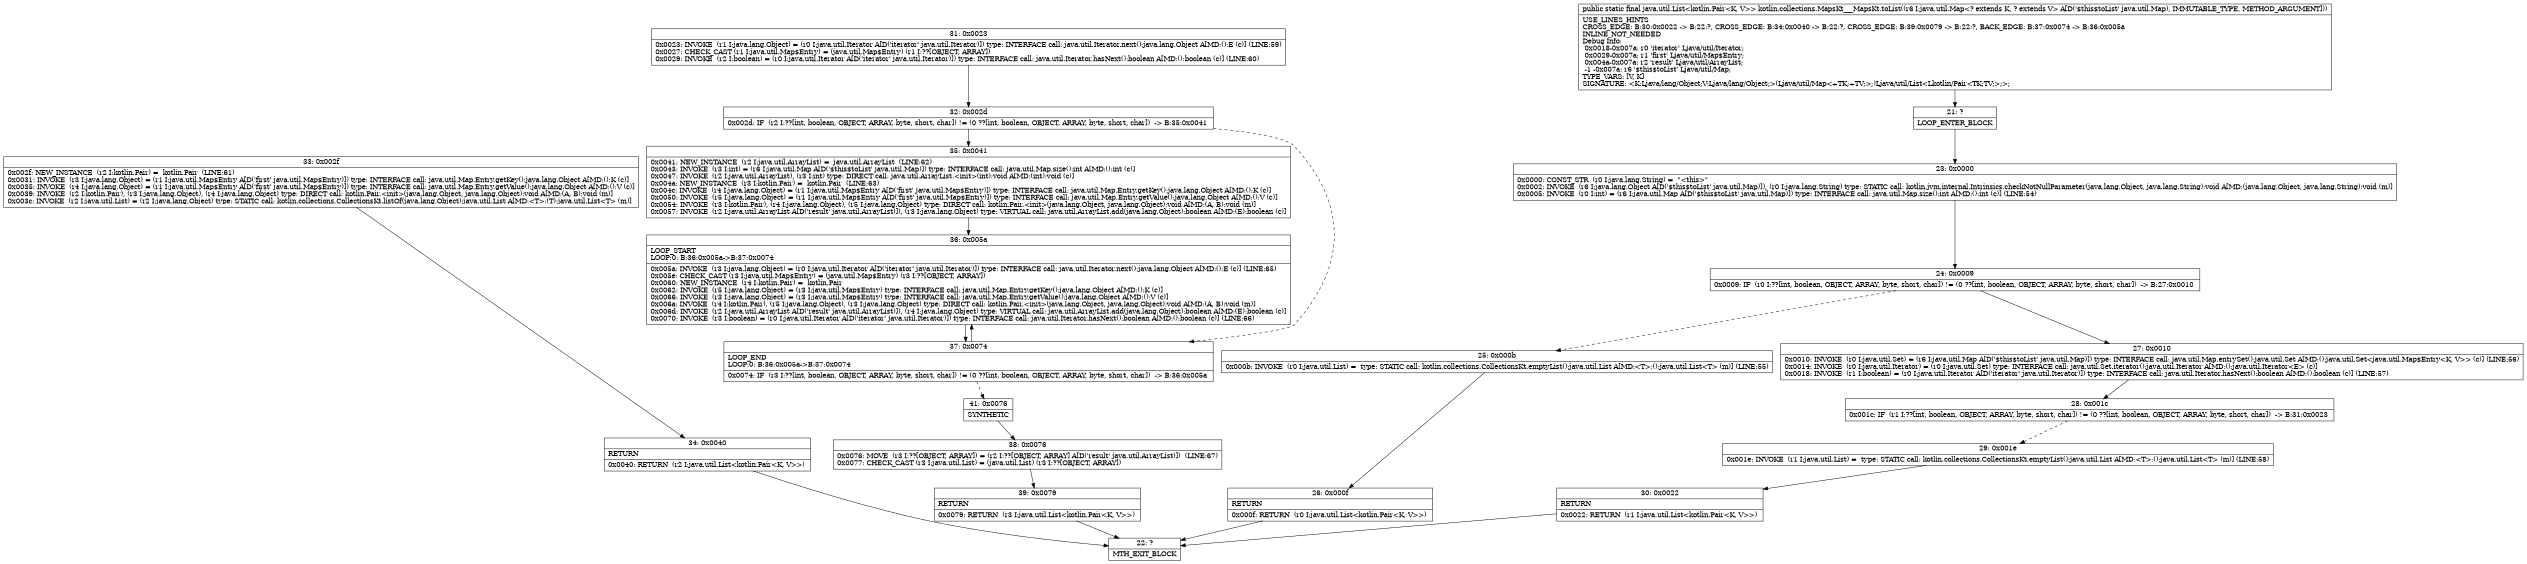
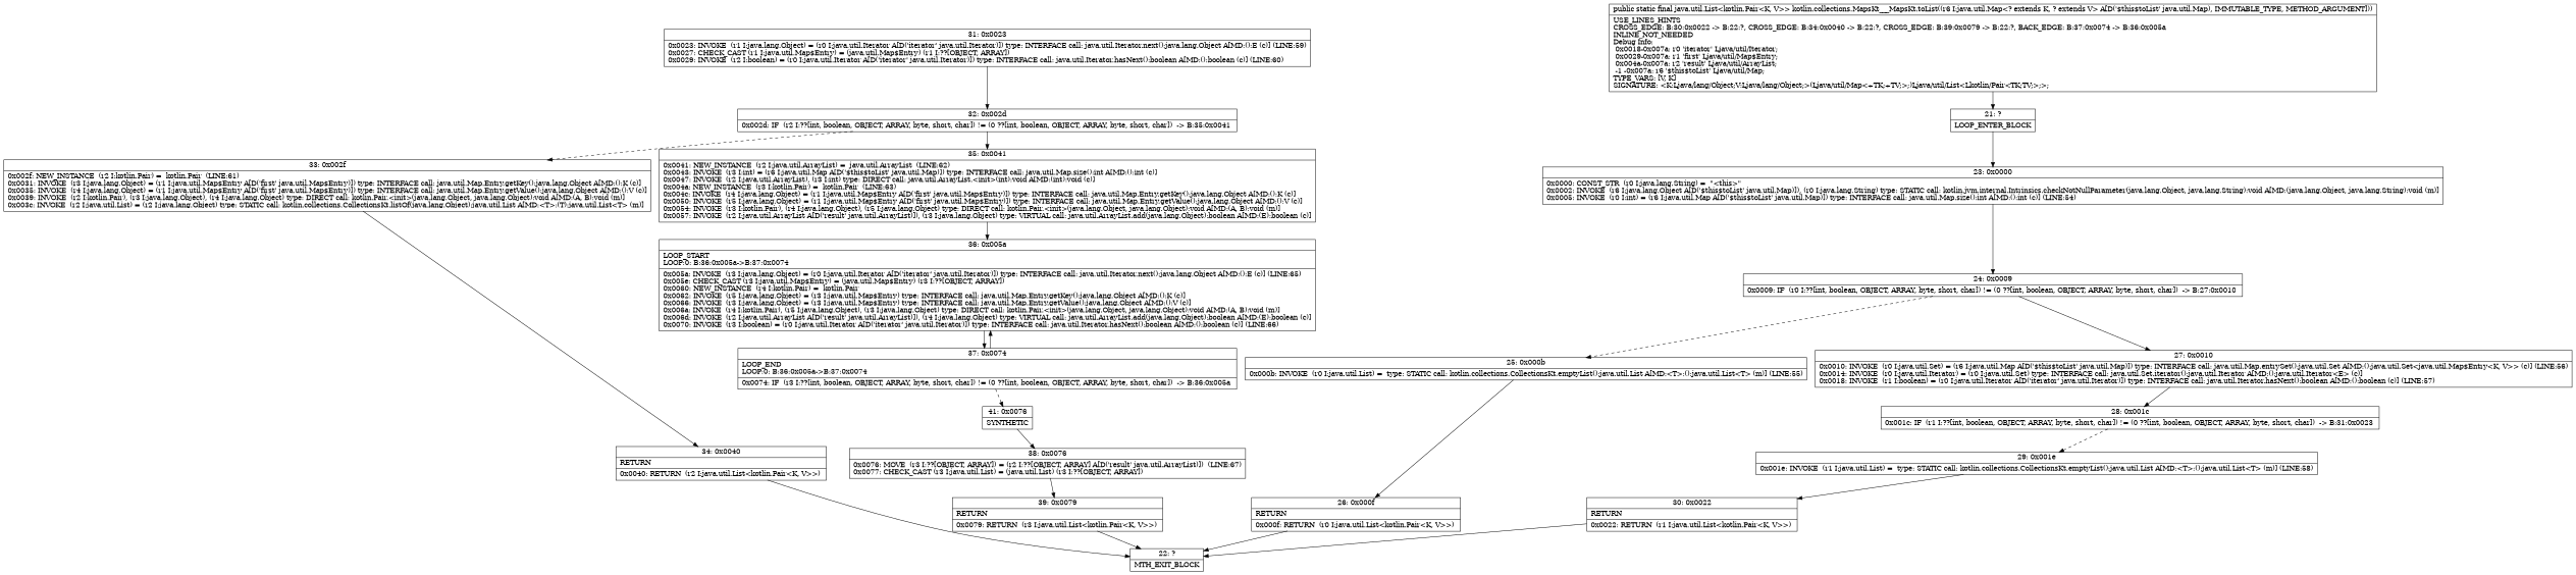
  digraph {
    fontname="DejaVu Serif"
    node [fontname="DejaVu Serif" shape=record]
    edge [fontname="DejaVu Serif"]
    n1 [label="{21\:\ ?|LOOP_ENTER_BLOCK\l}"]
    n2 [label="{23\:\ 0x0000|0x0000: CONST_STR  (r0 I:java.lang.String) =  \"\<this\>\" \l0x0002: INVOKE  (r6 I:java.lang.Object A[D('$this$toList' java.util.Map)]), (r0 I:java.lang.String) type: STATIC call: kotlin.jvm.internal.Intrinsics.checkNotNullParameter(java.lang.Object, java.lang.String):void A[MD:(java.lang.Object, java.lang.String):void (m)]\l0x0005: INVOKE  (r0 I:int) = (r6 I:java.util.Map A[D('$this$toList' java.util.Map)]) type: INTERFACE call: java.util.Map.size():int A[MD:():int (c)] (LINE:54)\l}"]
    n3 [label="{24\:\ 0x0009|0x0009: IF  (r0 I:??[int, boolean, OBJECT, ARRAY, byte, short, char]) != (0 ??[int, boolean, OBJECT, ARRAY, byte, short, char])  \-\> B:27:0x0010 \l}"]
    n4 [label="{25\:\ 0x000b|0x000b: INVOKE  (r0 I:java.util.List) =  type: STATIC call: kotlin.collections.CollectionsKt.emptyList():java.util.List A[MD:\<T\>:():java.util.List\<T\> (m)] (LINE:55)\l}"]
    n5 [label="{27\:\ 0x0010|0x0010: INVOKE  (r0 I:java.util.Set) = (r6 I:java.util.Map A[D('$this$toList' java.util.Map)]) type: INTERFACE call: java.util.Map.entrySet():java.util.Set A[MD:():java.util.Set\<java.util.Map$Entry\<K, V\>\> (c)] (LINE:56)\l0x0014: INVOKE  (r0 I:java.util.Iterator) = (r0 I:java.util.Set) type: INTERFACE call: java.util.Set.iterator():java.util.Iterator A[MD:():java.util.Iterator\<E\> (c)]\l0x0018: INVOKE  (r1 I:boolean) = (r0 I:java.util.Iterator A[D('iterator' java.util.Iterator)]) type: INTERFACE call: java.util.Iterator.hasNext():boolean A[MD:():boolean (c)] (LINE:57)\l}"]
    n6 [label="{26\:\ 0x000f|RETURN\l|0x000f: RETURN  (r0 I:java.util.List\<kotlin.Pair\<K, V\>\>) \l}"]
    n7 [label="{28\:\ 0x001c|0x001c: IF  (r1 I:??[int, boolean, OBJECT, ARRAY, byte, short, char]) != (0 ??[int, boolean, OBJECT, ARRAY, byte, short, char])  \-\> B:31:0x0023 \l}"]
    n8 [label="{22\:\ ?|MTH_EXIT_BLOCK\l}"]
    n9 [label="{29\:\ 0x001e|0x001e: INVOKE  (r1 I:java.util.List) =  type: STATIC call: kotlin.collections.CollectionsKt.emptyList():java.util.List A[MD:\<T\>:():java.util.List\<T\> (m)] (LINE:58)\l}"]
    n10 [label="{30\:\ 0x0022|RETURN\l|0x0022: RETURN  (r1 I:java.util.List\<kotlin.Pair\<K, V\>\>) \l}"]
    n11 [label="{31\:\ 0x0023|0x0023: INVOKE  (r1 I:java.lang.Object) = (r0 I:java.util.Iterator A[D('iterator' java.util.Iterator)]) type: INTERFACE call: java.util.Iterator.next():java.lang.Object A[MD:():E (c)] (LINE:59)\l0x0027: CHECK_CAST (r1 I:java.util.Map$Entry) = (java.util.Map$Entry) (r1 I:??[OBJECT, ARRAY]) \l0x0029: INVOKE  (r2 I:boolean) = (r0 I:java.util.Iterator A[D('iterator' java.util.Iterator)]) type: INTERFACE call: java.util.Iterator.hasNext():boolean A[MD:():boolean (c)] (LINE:60)\l}"]
    n12 [label="{32\:\ 0x002d|0x002d: IF  (r2 I:??[int, boolean, OBJECT, ARRAY, byte, short, char]) != (0 ??[int, boolean, OBJECT, ARRAY, byte, short, char])  \-\> B:35:0x0041 \l}"]
    n13 [label="{33\:\ 0x002f|0x002f: NEW_INSTANCE  (r2 I:kotlin.Pair) =  kotlin.Pair  (LINE:61)\l0x0031: INVOKE  (r3 I:java.lang.Object) = (r1 I:java.util.Map$Entry A[D('first' java.util.Map$Entry)]) type: INTERFACE call: java.util.Map.Entry.getKey():java.lang.Object A[MD:():K (c)]\l0x0035: INVOKE  (r4 I:java.lang.Object) = (r1 I:java.util.Map$Entry A[D('first' java.util.Map$Entry)]) type: INTERFACE call: java.util.Map.Entry.getValue():java.lang.Object A[MD:():V (c)]\l0x0039: INVOKE  (r2 I:kotlin.Pair), (r3 I:java.lang.Object), (r4 I:java.lang.Object) type: DIRECT call: kotlin.Pair.\<init\>(java.lang.Object, java.lang.Object):void A[MD:(A, B):void (m)]\l0x003c: INVOKE  (r2 I:java.util.List) = (r2 I:java.lang.Object) type: STATIC call: kotlin.collections.CollectionsKt.listOf(java.lang.Object):java.util.List A[MD:\<T\>:(T):java.util.List\<T\> (m)]\l}"]
    n14 [label="{35\:\ 0x0041|0x0041: NEW_INSTANCE  (r2 I:java.util.ArrayList) =  java.util.ArrayList  (LINE:62)\l0x0043: INVOKE  (r3 I:int) = (r6 I:java.util.Map A[D('$this$toList' java.util.Map)]) type: INTERFACE call: java.util.Map.size():int A[MD:():int (c)]\l0x0047: INVOKE  (r2 I:java.util.ArrayList), (r3 I:int) type: DIRECT call: java.util.ArrayList.\<init\>(int):void A[MD:(int):void (c)]\l0x004a: NEW_INSTANCE  (r3 I:kotlin.Pair) =  kotlin.Pair  (LINE:63)\l0x004c: INVOKE  (r4 I:java.lang.Object) = (r1 I:java.util.Map$Entry A[D('first' java.util.Map$Entry)]) type: INTERFACE call: java.util.Map.Entry.getKey():java.lang.Object A[MD:():K (c)]\l0x0050: INVOKE  (r5 I:java.lang.Object) = (r1 I:java.util.Map$Entry A[D('first' java.util.Map$Entry)]) type: INTERFACE call: java.util.Map.Entry.getValue():java.lang.Object A[MD:():V (c)]\l0x0054: INVOKE  (r3 I:kotlin.Pair), (r4 I:java.lang.Object), (r5 I:java.lang.Object) type: DIRECT call: kotlin.Pair.\<init\>(java.lang.Object, java.lang.Object):void A[MD:(A, B):void (m)]\l0x0057: INVOKE  (r2 I:java.util.ArrayList A[D('result' java.util.ArrayList)]), (r3 I:java.lang.Object) type: VIRTUAL call: java.util.ArrayList.add(java.lang.Object):boolean A[MD:(E):boolean (c)]\l}"]
    n15 [label="{34\:\ 0x0040|RETURN\l|0x0040: RETURN  (r2 I:java.util.List\<kotlin.Pair\<K, V\>\>) \l}"]
    n16 [label="{36\:\ 0x005a|LOOP_START\lLOOP:0: B:36:0x005a\-\>B:37:0x0074\l|0x005a: INVOKE  (r3 I:java.lang.Object) = (r0 I:java.util.Iterator A[D('iterator' java.util.Iterator)]) type: INTERFACE call: java.util.Iterator.next():java.lang.Object A[MD:():E (c)] (LINE:65)\l0x005e: CHECK_CAST (r3 I:java.util.Map$Entry) = (java.util.Map$Entry) (r3 I:??[OBJECT, ARRAY]) \l0x0060: NEW_INSTANCE  (r4 I:kotlin.Pair) =  kotlin.Pair \l0x0062: INVOKE  (r5 I:java.lang.Object) = (r3 I:java.util.Map$Entry) type: INTERFACE call: java.util.Map.Entry.getKey():java.lang.Object A[MD:():K (c)]\l0x0066: INVOKE  (r3 I:java.lang.Object) = (r3 I:java.util.Map$Entry) type: INTERFACE call: java.util.Map.Entry.getValue():java.lang.Object A[MD:():V (c)]\l0x006a: INVOKE  (r4 I:kotlin.Pair), (r5 I:java.lang.Object), (r3 I:java.lang.Object) type: DIRECT call: kotlin.Pair.\<init\>(java.lang.Object, java.lang.Object):void A[MD:(A, B):void (m)]\l0x006d: INVOKE  (r2 I:java.util.ArrayList A[D('result' java.util.ArrayList)]), (r4 I:java.lang.Object) type: VIRTUAL call: java.util.ArrayList.add(java.lang.Object):boolean A[MD:(E):boolean (c)]\l0x0070: INVOKE  (r3 I:boolean) = (r0 I:java.util.Iterator A[D('iterator' java.util.Iterator)]) type: INTERFACE call: java.util.Iterator.hasNext():boolean A[MD:():boolean (c)] (LINE:66)\l}"]
    n17 [label="{37\:\ 0x0074|LOOP_END\lLOOP:0: B:36:0x005a\-\>B:37:0x0074\l|0x0074: IF  (r3 I:??[int, boolean, OBJECT, ARRAY, byte, short, char]) != (0 ??[int, boolean, OBJECT, ARRAY, byte, short, char])  \-\> B:36:0x005a \l}"]
    n18 [label="{41\:\ 0x0076|SYNTHETIC\l}"]
    n19 [label="{38\:\ 0x0076|0x0076: MOVE  (r3 I:??[OBJECT, ARRAY]) = (r2 I:??[OBJECT, ARRAY] A[D('result' java.util.ArrayList)])  (LINE:67)\l0x0077: CHECK_CAST (r3 I:java.util.List) = (java.util.List) (r3 I:??[OBJECT, ARRAY]) \l}"]
    n20 [label="{39\:\ 0x0079|RETURN\l|0x0079: RETURN  (r3 I:java.util.List\<kotlin.Pair\<K, V\>\>) \l}"]
    n21 [label="{public static final java.util.List\<kotlin.Pair\<K, V\>\> kotlin.collections.MapsKt___MapsKt.toList((r6 I:java.util.Map\<? extends K, ? extends V\> A[D('$this$toList' java.util.Map), IMMUTABLE_TYPE, METHOD_ARGUMENT]))  | USE_LINES_HINTS\lCROSS_EDGE: B:30:0x0022 \-\> B:22:?, CROSS_EDGE: B:34:0x0040 \-\> B:22:?, CROSS_EDGE: B:39:0x0079 \-\> B:22:?, BACK_EDGE: B:37:0x0074 \-\> B:36:0x005a\lINLINE_NOT_NEEDED\lDebug Info:\l  0x0018\-0x007a: r0 'iterator' Ljava\/util\/Iterator;\l  0x0029\-0x007a: r1 'first' Ljava\/util\/Map$Entry;\l  0x004a\-0x007a: r2 'result' Ljava\/util\/ArrayList;\l  \-1 \-0x007a: r6 '$this$toList' Ljava\/util\/Map;\lTYPE_VARS: [V, K]\lSIGNATURE: \<K:Ljava\/lang\/Object;V:Ljava\/lang\/Object;\>(Ljava\/util\/Map\<+TK;+TV;\>;)Ljava\/util\/List\<Lkotlin\/Pair\<TK;TV;\>;\>;\l}"]
    n1 -> n2
    n2 -> n3
    n3 -> n4 [style=dashed]
    n3 -> n5
    n4 -> n6
    n5 -> n7
    n6 -> n8
    n7 -> n9 [style=dashed]
    n9 -> n10
    n10 -> n8
    n11 -> n12
-   n12 -> n17 [style=dashed]
+   n12 -> n13 [style=dashed]
    n12 -> n14
    n13 -> n15
    n14 -> n16
    n15 -> n8
    n16 -> n17
    n17 -> n16
    n17 -> n18 [style=dashed]
    n18 -> n19
    n19 -> n20
    n20 -> n8
    n21 -> n1
  }
